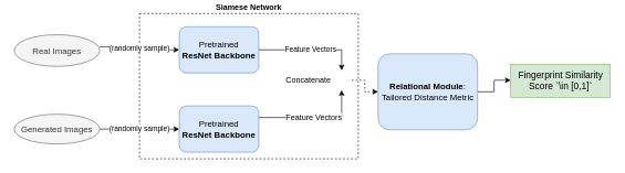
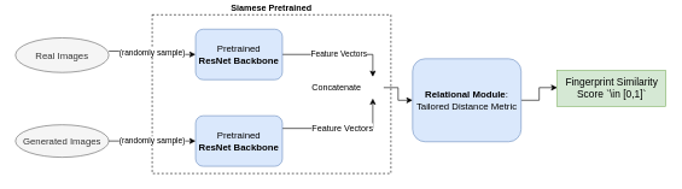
  <mxCell id="0" />
  <mxCell id="1" parent="0" />
  <mxCell id="2" value="&lt;div&gt;Generated Images&lt;/div&gt;" style="ellipse;whiteSpace=wrap;html=1;fontSize=13;glass=0;strokeWidth=1;shadow=0;fillColor=#f5f5f5;fontColor=#333333;strokeColor=#666666;" vertex="1" parent="1"><mxGeometry x="20" y="172.5" width="129" height="45" as="geometry" /></mxCell>
  <mxCell id="3" value="&lt;div style=&quot;font-size: 13px;&quot;&gt;Real Images&lt;/div&gt;" style="ellipse;whiteSpace=wrap;html=1;fontSize=13;glass=0;strokeWidth=1;shadow=0;fillColor=#f5f5f5;fontColor=#333333;strokeColor=#666666;" vertex="1" parent="1"><mxGeometry x="20" y="52" width="129" height="48" as="geometry" /></mxCell>
- <mxCell id="4" value="&lt;b&gt;Siamese Network&lt;/b&gt;" style="rounded=0;whiteSpace=wrap;html=1;labelPosition=center;verticalLabelPosition=top;align=center;verticalAlign=bottom;dashed=1;fillColor=none;" vertex="1" parent="1"><mxGeometry x="209" y="20" width="330" height="220" as="geometry" /></mxCell>
+ <mxCell id="4" value="&lt;b&gt;Siamese Pretrained&lt;/b&gt;" style="rounded=0;whiteSpace=wrap;html=1;labelPosition=center;verticalLabelPosition=top;align=center;verticalAlign=bottom;dashed=1;fillColor=none;" vertex="1" parent="1"><mxGeometry x="209" y="20" width="330" height="220" as="geometry" /></mxCell>
  <mxCell id="5" value="(randomly sample)" style="edgeStyle=orthogonalEdgeStyle;rounded=0;orthogonalLoop=1;jettySize=auto;html=1;exitX=1;exitY=0.383;exitDx=0;exitDy=0;entryX=0;entryY=0.5;entryDx=0;entryDy=0;exitPerimeter=0;" edge="1" parent="1" source="3" target="7"><mxGeometry relative="1" as="geometry" /></mxCell>
  <mxCell id="6" value="Feature Vectors" style="edgeStyle=orthogonalEdgeStyle;rounded=0;orthogonalLoop=1;jettySize=auto;html=1;exitX=1;exitY=0.5;exitDx=0;exitDy=0;entryX=0.5;entryY=0;entryDx=0;entryDy=0;" edge="1" parent="1" source="7" target="14"><mxGeometry relative="1" as="geometry" /></mxCell>
  <mxCell id="7" value="&lt;div style=&quot;font-size: 13px;&quot;&gt;Pretrained&lt;br style=&quot;font-size: 13px;&quot;&gt;&lt;/div&gt;&lt;div style=&quot;font-size: 13px;&quot;&gt;&lt;b style=&quot;font-size: 13px;&quot;&gt;ResNet Backbone&lt;/b&gt;&lt;br style=&quot;font-size: 13px;&quot;&gt;&lt;/div&gt;" style="rounded=1;whiteSpace=wrap;html=1;fontSize=13;glass=0;strokeWidth=1;shadow=0;fillColor=#dae8fc;strokeColor=#6c8ebf;" vertex="1" parent="1"><mxGeometry x="269" y="40" width="120" height="70" as="geometry" /></mxCell>
  <mxCell id="8" value="Feature Vectors" style="edgeStyle=orthogonalEdgeStyle;rounded=0;orthogonalLoop=1;jettySize=auto;html=1;exitX=1;exitY=0.25;exitDx=0;exitDy=0;entryX=0.5;entryY=1;entryDx=0;entryDy=0;fontSize=12;" edge="1" parent="1" source="9" target="14"><mxGeometry relative="1" as="geometry"><mxPoint x="824" y="160" as="targetPoint" /></mxGeometry></mxCell>
  <mxCell id="9" value="&lt;div style=&quot;font-size: 13px;&quot;&gt;Pretrained&lt;br style=&quot;font-size: 13px;&quot;&gt;&lt;/div&gt;&lt;div style=&quot;font-size: 13px;&quot;&gt;&lt;b style=&quot;font-size: 13px;&quot;&gt;ResNet Backbone&lt;/b&gt;&lt;br style=&quot;font-size: 13px;&quot;&gt;&lt;/div&gt;" style="rounded=1;whiteSpace=wrap;html=1;fontSize=13;glass=0;strokeWidth=1;shadow=0;fillColor=#dae8fc;strokeColor=#6c8ebf;" vertex="1" parent="1"><mxGeometry x="269" y="160" width="120" height="70" as="geometry" /></mxCell>
  <mxCell id="10" value="&lt;div&gt;&lt;font style=&quot;font-size: 14px;&quot;&gt;Fingerprint Similarity&lt;/font&gt;&lt;/div&gt;&lt;div&gt;&lt;font style=&quot;font-size: 14px;&quot;&gt;Score `\in [0,1]`&lt;br&gt;&lt;/font&gt;&lt;/div&gt;" style="text;html=1;align=center;verticalAlign=middle;resizable=0;points=[];autosize=1;strokeColor=#82b366;fillColor=#d5e8d4;rounded=0;" vertex="1" parent="1"><mxGeometry x="769" y="97" width="150" height="50" as="geometry" /></mxCell>
  <mxCell id="11" style="edgeStyle=orthogonalEdgeStyle;rounded=0;orthogonalLoop=1;jettySize=auto;html=1;exitX=1;exitY=0.5;exitDx=0;exitDy=0;entryX=0;entryY=0.48;entryDx=0;entryDy=0;entryPerimeter=0;" edge="1" parent="1" source="12" target="10"><mxGeometry relative="1" as="geometry"><mxPoint x="969" y="200" as="targetPoint" /></mxGeometry></mxCell>
  <mxCell id="12" value="&lt;div style=&quot;font-size: 13px;&quot;&gt;&lt;b style=&quot;font-size: 13px;&quot;&gt;Relational Module&lt;/b&gt;:&lt;/div&gt;&lt;div style=&quot;font-size: 13px;&quot;&gt;Tailored Distance Metric&lt;br style=&quot;font-size: 13px;&quot;&gt;&lt;/div&gt;" style="rounded=1;whiteSpace=wrap;html=1;fontSize=13;glass=0;strokeWidth=1;shadow=0;fillColor=#dae8fc;strokeColor=#6c8ebf;" vertex="1" parent="1"><mxGeometry x="569" y="81" width="150" height="115" as="geometry" /></mxCell>
- <mxCell id="13" style="edgeStyle=orthogonalEdgeStyle;rounded=0;orthogonalLoop=1;jettySize=auto;html=1;exitX=1;exitY=0.5;exitDx=0;exitDy=0;entryX=0;entryY=0.5;entryDx=0;entryDy=0;dashed=1;" edge="1" parent="1" source="14" target="12"><mxGeometry relative="1" as="geometry" /></mxCell>
+ <mxCell id="13" style="edgeStyle=orthogonalEdgeStyle;rounded=0;orthogonalLoop=1;jettySize=auto;html=1;exitX=1;exitY=0.5;exitDx=0;exitDy=0;entryX=0;entryY=0.5;entryDx=0;entryDy=0;" edge="1" parent="1" source="14" target="12"><mxGeometry relative="1" as="geometry" /></mxCell>
  <mxCell id="14" value="Concatenate" style="shape=image;html=1;verticalAlign=middle;verticalLabelPosition=middle;labelBackgroundColor=#ffffff;imageAspect=0;aspect=fixed;image=https://cdn0.iconfinder.com/data/icons/bold-purple-free-samples/32/Add_Circle_Plus_Download-128.png;labelPosition=left;align=right;" vertex="1" parent="1"><mxGeometry x="499" y="106" width="30" height="30" as="geometry" /></mxCell>
  <mxCell id="15" value="(randomly sample)" style="edgeStyle=orthogonalEdgeStyle;rounded=0;orthogonalLoop=1;jettySize=auto;html=1;exitX=1;exitY=0.5;exitDx=0;exitDy=0;entryX=0;entryY=0.5;entryDx=0;entryDy=0;" edge="1" parent="1" source="2" target="9"><mxGeometry relative="1" as="geometry" /></mxCell>
